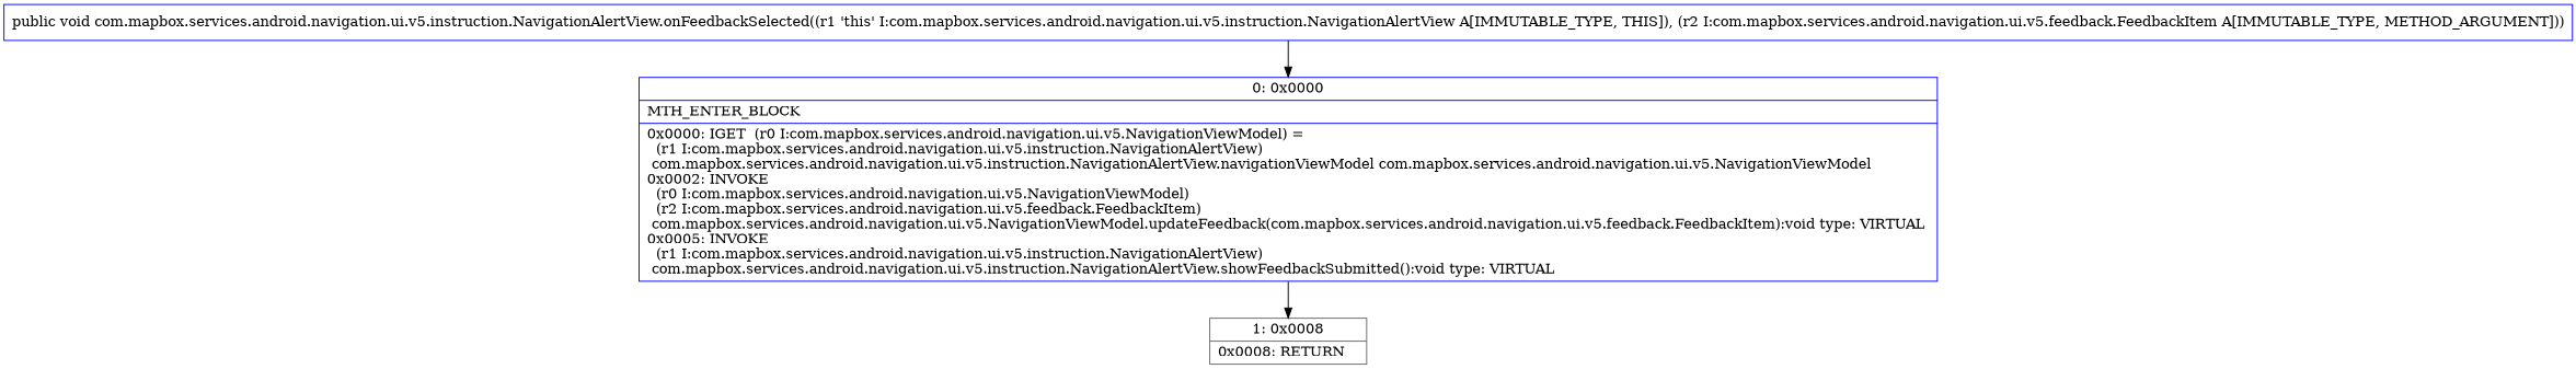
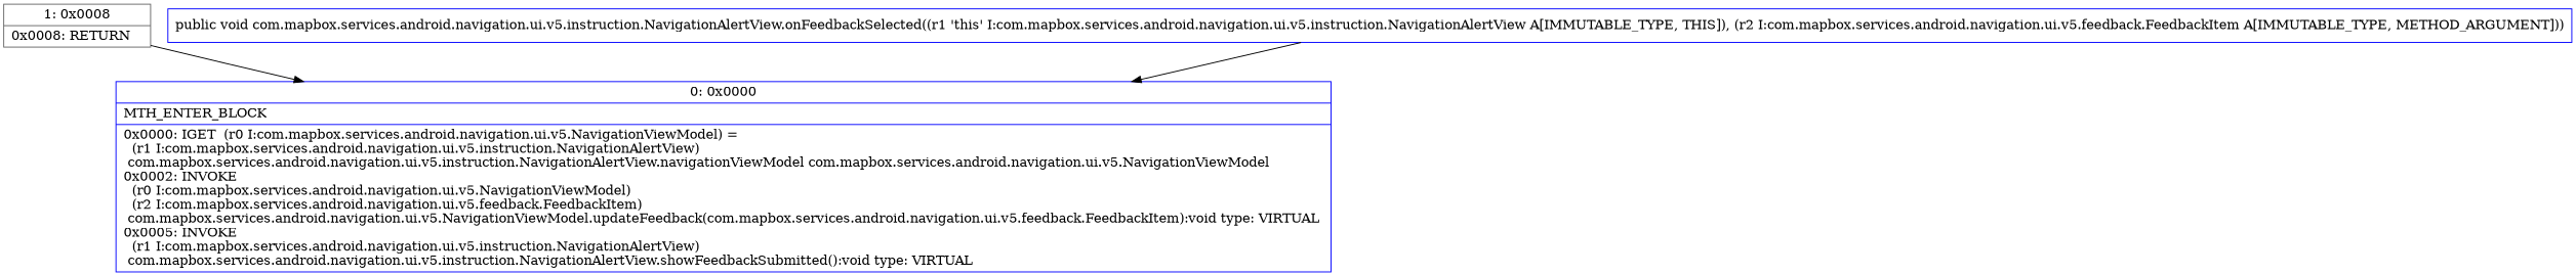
  digraph {
    node [shape=record color=blue]
    n1 [label="{0\:\ 0x0000|MTH_ENTER_BLOCK\l|0x0000: IGET  (r0 I:com.mapbox.services.android.navigation.ui.v5.NavigationViewModel) = \l  (r1 I:com.mapbox.services.android.navigation.ui.v5.instruction.NavigationAlertView)\l com.mapbox.services.android.navigation.ui.v5.instruction.NavigationAlertView.navigationViewModel com.mapbox.services.android.navigation.ui.v5.NavigationViewModel \l0x0002: INVOKE  \l  (r0 I:com.mapbox.services.android.navigation.ui.v5.NavigationViewModel)\l  (r2 I:com.mapbox.services.android.navigation.ui.v5.feedback.FeedbackItem)\l com.mapbox.services.android.navigation.ui.v5.NavigationViewModel.updateFeedback(com.mapbox.services.android.navigation.ui.v5.feedback.FeedbackItem):void type: VIRTUAL \l0x0005: INVOKE  \l  (r1 I:com.mapbox.services.android.navigation.ui.v5.instruction.NavigationAlertView)\l com.mapbox.services.android.navigation.ui.v5.instruction.NavigationAlertView.showFeedbackSubmitted():void type: VIRTUAL \l}"]
    n2 [label="{1\:\ 0x0008|0x0008: RETURN   \l}" color=gray40]
    n3 [label="{public void com.mapbox.services.android.navigation.ui.v5.instruction.NavigationAlertView.onFeedbackSelected((r1 'this' I:com.mapbox.services.android.navigation.ui.v5.instruction.NavigationAlertView A[IMMUTABLE_TYPE, THIS]), (r2 I:com.mapbox.services.android.navigation.ui.v5.feedback.FeedbackItem A[IMMUTABLE_TYPE, METHOD_ARGUMENT])) }"]
-   n1 -> n2
+   n2 -> n1
    n3 -> n1
  }
